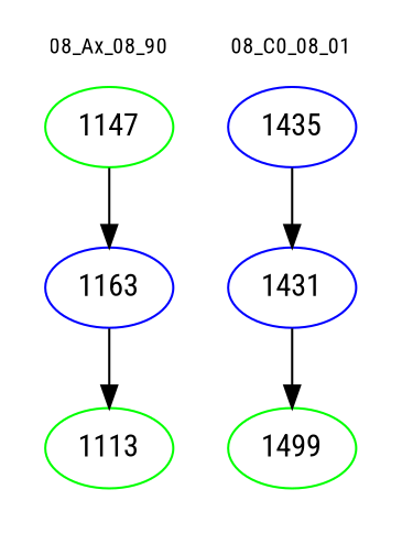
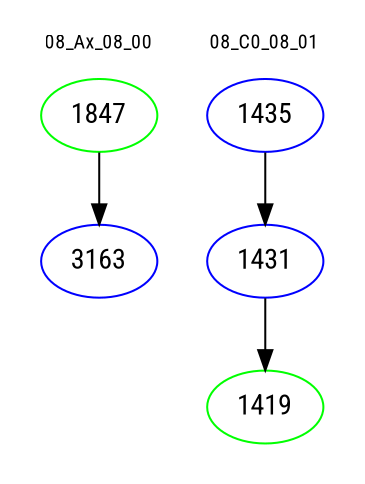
  digraph {
    fontname="Roboto Condensed"
    node [color=green fontname="Roboto Condensed"]
    edge [color=black fontname="Roboto Condensed"]
-   n1 [label=1147]
-   n2 [color=blue label=1163]
-   n3 [label=1113]
+   n1 [label=1847]
+   n2 [color=blue label=3163]
    n4 [color=blue label=1435]
    n5 [color=blue label=1431]
-   n6 [label=1499]
+   n6 [label=1419]
    subgraph cluster_1 {
      color=white
      fontsize=10
-     label="08_Ax_08_90"
+     label="08_Ax_08_00"
      n1
      n2
-     n3
    }
    subgraph cluster_2 {
      color=white
      fontsize=10
      label="08_C0_08_01"
      n4
      n5
      n6
    }
    n1 -> n2
-   n2 -> n3
    n4 -> n5
    n5 -> n6
  }
